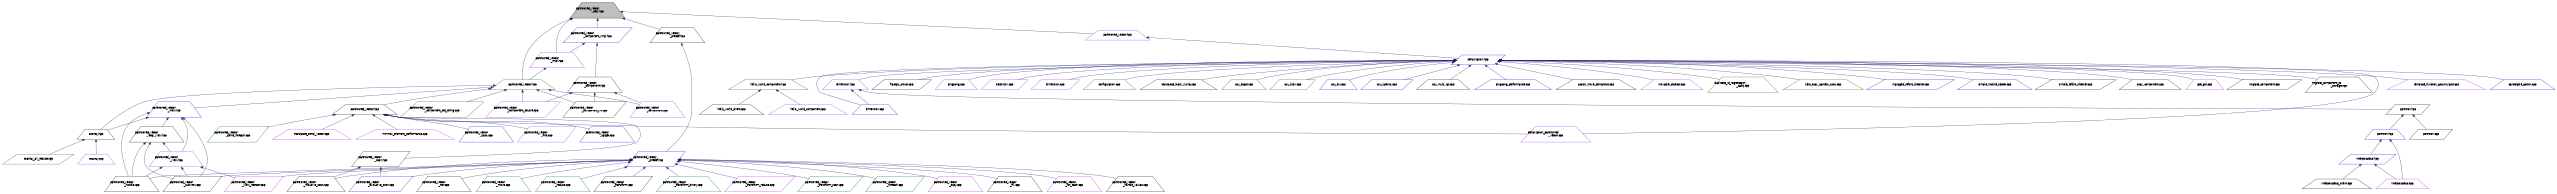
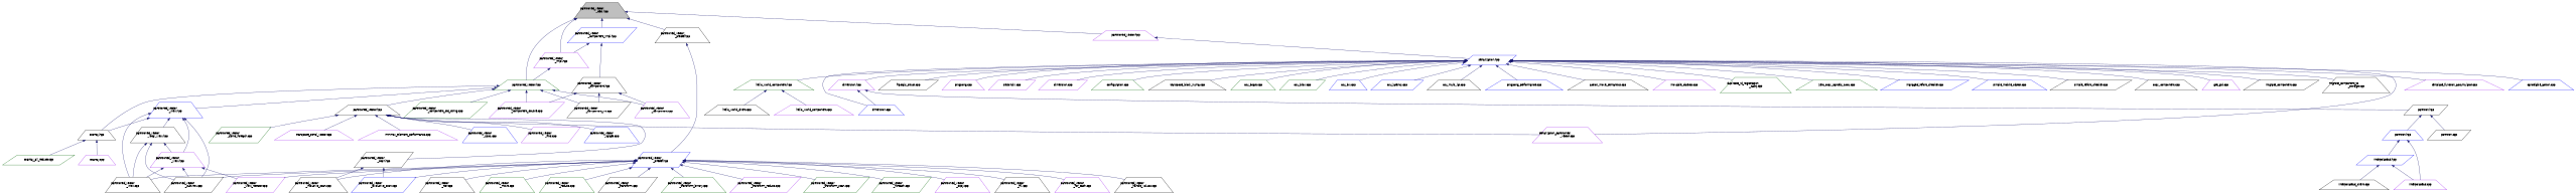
  digraph {
    node [color=black fillcolor=white fontname=Helvetica fontsize=10 shape=trapezium style=filled]
    edge [color=midnightblue dir=back fontname=Helvetica fontsize=10 labelfontname=Helvetica labelfontsize=10 style=solid]
    n1 [fillcolor=grey75 fontcolor=black height=0.2 label="partitioned_vector\l_decl.hpp" width=0.4]
    n2 [color=darkgreen height=0.2 label="partitioned_vector.hpp" width=0.4]
    n3 [color=blue height=0.2 label="partitioned_vector\l_component_impl.hpp" shape=parallelogram width=0.4]
    n4 [color=purple height=0.2 label="partitioned_vector\l_impl.hpp" width=0.4]
    n5 [height=0.2 label="partitioned_vector\l_predef.hpp" width=0.4]
    n6 [color=purple height=0.2 label="partitioned_vector.hpp" width=0.4]
    n7 [height=0.2 label="coarray.hpp" width=0.4]
    n8 [color=blue height=0.2 label="partitioned_vector\l_view.hpp" width=0.4]
    n9 [height=0.2 label="partitioned_vector.hpp" width=0.4]
    n10 [color=purple height=0.2 label="partitioned_vector\l_component.cpp" width=0.4]
    n11 [color=purple height=0.2 label="partitioned_vector\l_component_double.cpp" shape=parallelogram width=0.4]
    n12 [height=0.2 label="partitioned_vector\l_component_int.cpp" shape=parallelogram width=0.4]
    n13 [color=darkgreen height=0.2 label="partitioned_vector\l_component_std_string.cpp" shape=parallelogram width=0.4]
    n14 [height=0.2 label="partitioned_vector\l_component.hpp" width=0.4]
    n15 [color=blue height=0.2 label="partitioned_vector\l_predef.hpp" shape=parallelogram width=0.4]
    n16 [color=blue height=0.2 label="serialization.hpp" shape=parallelogram width=0.4]
    n17 [color=purple height=0.2 label="coarray.cpp" width=0.4]
    n18 [color=darkgreen height=0.2 label="coarray_all_reduce.cpp" shape=parallelogram width=0.4]
    n19 [height=0.2 label="partitioned_vector\l_local_view.hpp" width=0.4]
    n20 [color=purple height=0.2 label="partitioned_vector\l_view.hpp" width=0.4]
    n21 [height=0.2 label="partitioned_vector\l_subview.cpp" shape=parallelogram width=0.4]
-   n22 [height=0.2 label="partitioned_vector\l_handle.cpp" width=0.4]
+   n22 [height=0.2 label="partitioned_vector\l_view.cpp" width=0.4]
    n23 [color=darkgreen height=0.2 label="partitioned_vector\l_spmd_foreach.cpp" shape=parallelogram width=0.4]
    n24 [color=purple height=0.2 label="transpose_serial_vector.cpp" width=0.4]
    n25 [color=purple height=0.2 label="minmax_element_performance.cpp" width=0.4]
    n26 [color=blue height=0.2 label="partitioned_vector\l_2201.cpp" width=0.4]
    n27 [height=0.2 label="partitioned_vector\l_scan.hpp" shape=parallelogram width=0.4]
    n28 [color=purple height=0.2 label="partitioned_vector\l_find.cpp" shape=parallelogram width=0.4]
    n29 [color=blue height=0.2 label="partitioned_vector\l_target.cpp" width=0.4]
    n30 [color=purple height=0.2 label="serialization_partitioned\l_vector.cpp" width=0.4]
    n31 [color=purple height=0.2 label="partitioned_vector\l_view_iterator.cpp" shape=parallelogram width=0.4]
    n32 [color=blue height=0.2 label="partitioned_vector\l_exclusive_scan.cpp" shape=parallelogram width=0.4]
    n33 [height=0.2 label="partitioned_vector\l_inclusive_scan.cpp" width=0.4]
    n34 [color=darkgreen height=0.2 label="partitioned_vector\l_foreach.cpp" shape=parallelogram width=0.4]
    n35 [color=purple height=0.2 label="partitioned_vector\l_copy.cpp" width=0.4]
    n36 [height=0.2 label="partitioned_vector\l_fill.cpp" width=0.4]
    n37 [color=purple height=0.2 label="partitioned_vector\l_for_each.cpp" width=0.4]
    n38 [height=0.2 label="partitioned_vector\l_handle_values.cpp" width=0.4]
    n39 [height=0.2 label="partitioned_vector\l_iter.cpp" width=0.4]
    n40 [color=darkgreen height=0.2 label="partitioned_vector\l_move.cpp" width=0.4]
    n41 [color=darkgreen height=0.2 label="partitioned_vector\l_reduce.cpp" width=0.4]
    n42 [height=0.2 label="partitioned_vector\l_transform.cpp" shape=parallelogram width=0.4]
    n43 [color=darkgreen height=0.2 label="partitioned_vector\l_transform_binary.cpp" width=0.4]
    n44 [color=purple height=0.2 label="partitioned_vector\l_transform_reduce.cpp" shape=parallelogram width=0.4]
    n45 [color=darkgreen height=0.2 label="partitioned_vector\l_transform_scan.cpp" shape=parallelogram width=0.4]
    n46 [color=purple height=0.2 label="template_function_accumulator.cpp" width=0.4]
    n47 [color=blue height=0.2 label="cancelable_action.cpp" width=0.4]
    n48 [color=darkgreen height=0.2 label="hello_world_component.hpp" width=0.4]
    n49 [color=blue height=0.2 label="dimension.cpp" width=0.4]
    n50 [color=purple height=0.2 label="dimension.hpp" width=0.4]
    n51 [height=0.2 label="fractals_struct.cpp" shape=parallelogram width=0.4]
    n52 [color=purple height=0.2 label="pingpong.cpp" width=0.4]
    n53 [color=purple height=0.2 label="sierpinski.cpp" shape=parallelogram width=0.4]
    n54 [color=purple height=0.2 label="dimension.cpp" shape=parallelogram width=0.4]
    n55 [color=darkgreen height=0.2 label="configuration.cpp" width=0.4]
    n56 [height=0.2 label="transpose_block_numa.cpp" width=0.4]
    n57 [color=darkgreen height=0.2 label="osu_bcast.cpp" width=0.4]
    n58 [color=darkgreen height=0.2 label="osu_bibw.cpp" shape=parallelogram width=0.4]
    n59 [color=blue height=0.2 label="osu_bw.cpp" width=0.4]
    n60 [color=blue height=0.2 label="osu_latency.cpp" shape=parallelogram width=0.4]
    n61 [height=0.2 label="osu_multi_lat.cpp" width=0.4]
    n62 [color=blue height=0.2 label="pingpong_performance.cpp" width=0.4]
    n63 [height=0.2 label="action_move_semantics.cpp" width=0.4]
    n64 [color=purple height=0.2 label="movable_objects.cpp" width=0.4]
    n65 [color=darkgreen height=0.2 label="duplicate_id_registration\l_1596.cpp" width=0.4]
    n66 [color=darkgreen height=0.2 label="zero_copy_parcels_1001.cpp" width=0.4]
    n67 [color=blue height=0.2 label="managed_refcnt_checker.cpp" shape=parallelogram width=0.4]
    n68 [color=blue height=0.2 label="simple_mobile_object.cpp" width=0.4]
    n69 [height=0.2 label="simple_refcnt_checker.cpp" shape=parallelogram width=0.4]
    n70 [height=0.2 label="copy_component.cpp" width=0.4]
    n71 [color=purple height=0.2 label="get_gid.cpp" width=0.4]
    n72 [height=0.2 label="migrate_component.cpp" shape=parallelogram width=0.4]
    n73 [height=0.2 label="migrate_component_to\l_storage.cpp" width=0.4]
    n74 [height=0.2 label="hello_world_client.cpp" width=0.4]
    n75 [color=purple height=0.2 label="hello_world_component.cpp" width=0.4]
    n76 [height=0.2 label="partition.hpp" shape=parallelogram width=0.4]
    n77 [color=blue height=0.2 label="partition.hpp" width=0.4]
    n78 [height=0.2 label="partition.cpp" shape=parallelogram width=0.4]
    n79 [color=purple height=0.2 label="interpolate1d.cpp" width=0.4]
    n80 [color=blue height=0.2 label="interpolate1d.hpp" shape=parallelogram width=0.4]
    n81 [height=0.2 label="interpolate1d_client.cpp" width=0.4]
    n1 -> n2
    n1 -> n3
    n1 -> n4
    n1 -> n5
    n1 -> n6
    n2 -> n7
    n2 -> n8
    n2 -> n9
    n2 -> n10
    n2 -> n11
    n2 -> n12
    n2 -> n13
    n3 -> n4
    n3 -> n14
    n4 -> n2
    n5 -> n15
    n6 -> n16
    n7 -> n17
    n7 -> n18
    n8 -> n7
    n8 -> n19
    n8 -> n20
    n8 -> n21
    n8 -> n22
    n9 -> n23
    n9 -> n24
    n9 -> n25
    n9 -> n26
    n9 -> n27
    n9 -> n28
    n9 -> n29
    n9 -> n30
    n14 -> n10
    n14 -> n11
    n14 -> n12
    n15 -> n21
    n15 -> n22
    n15 -> n31
    n15 -> n32
    n15 -> n33
    n15 -> n34
    n15 -> n35
    n15 -> n36
    n15 -> n37
    n15 -> n38
    n15 -> n39
    n15 -> n40
    n15 -> n41
    n15 -> n42
    n15 -> n43
    n15 -> n44
    n15 -> n45
    n16 -> n30
    n16 -> n46
    n16 -> n47
    n16 -> n48
    n16 -> n49
    n16 -> n50
    n16 -> n51
    n16 -> n52
    n16 -> n53
    n16 -> n54
    n16 -> n55
    n16 -> n56
    n16 -> n57
    n16 -> n58
    n16 -> n59
    n16 -> n60
    n16 -> n61
    n16 -> n62
    n16 -> n63
    n16 -> n64
    n16 -> n65
    n16 -> n66
    n16 -> n67
    n16 -> n68
    n16 -> n69
    n16 -> n70
    n16 -> n71
    n16 -> n72
    n16 -> n73
    n19 -> n20
    n19 -> n21
    n19 -> n22
    n20 -> n21
    n20 -> n22
    n20 -> n31
    n27 -> n32
    n27 -> n33
    n48 -> n74
    n48 -> n75
    n50 -> n49
    n50 -> n76
    n76 -> n77
    n76 -> n78
    n77 -> n79
    n77 -> n80
    n80 -> n79
    n80 -> n81
  }
